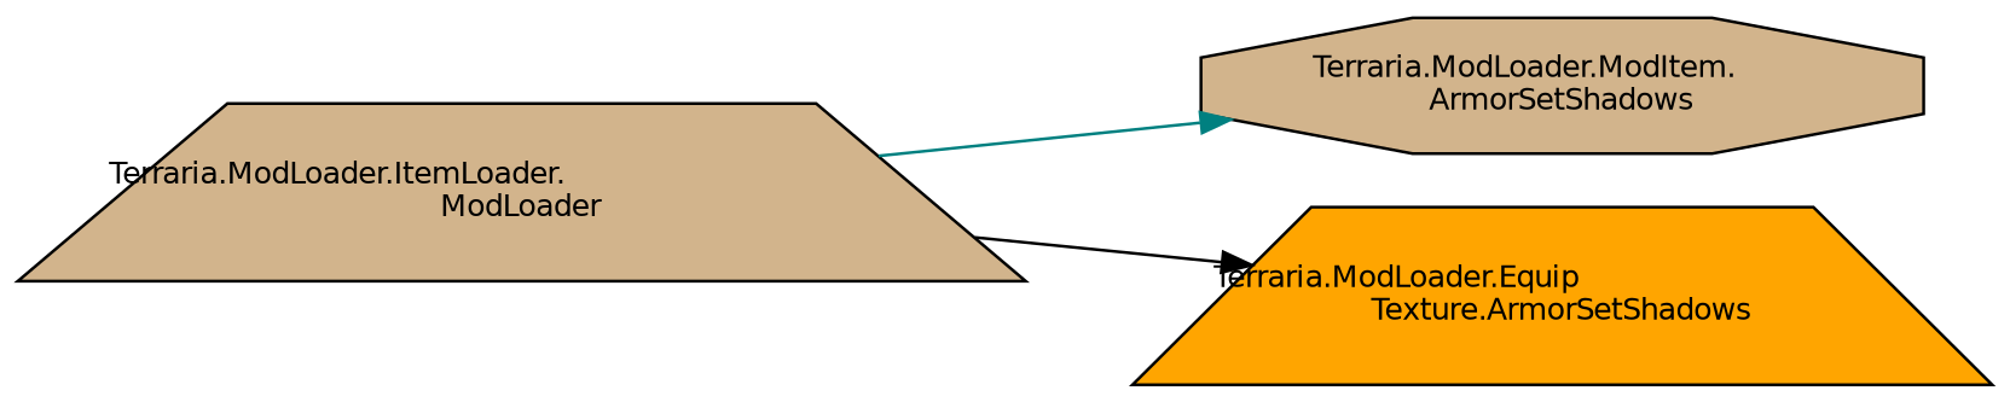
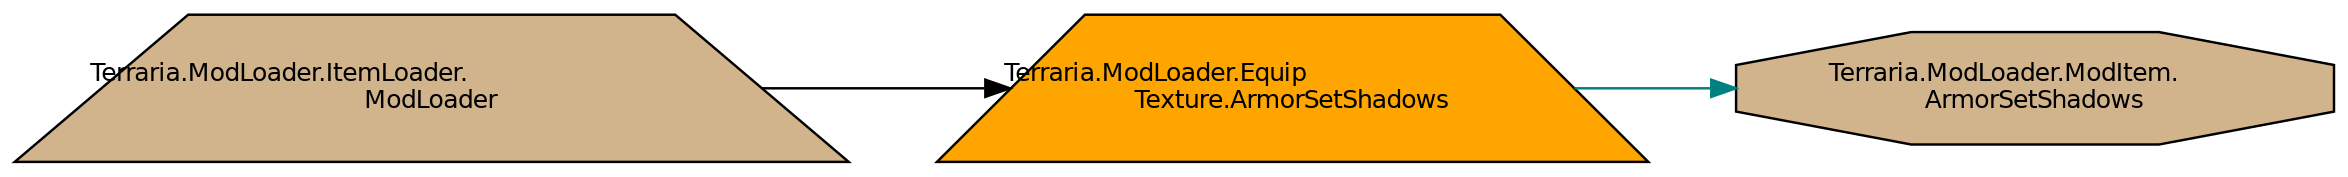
  digraph {
    rankdir=RL
    node [color=black fillcolor=tan fontname=Helvetica fontsize=10 shape=trapezium style=filled]
    edge [dir=back fontname=Helvetica fontsize=10 labelfontname=Helvetica labelfontsize=10 style=solid]
    n1 [fontcolor=black height=0.2 label="Terraria.ModLoader.ModItem.\lArmorSetShadows" shape=octagon width=0.4]
    n2 [fillcolor=orange height=0.2 label="Terraria.ModLoader.Equip\lTexture.ArmorSetShadows" width=0.4]
    n3 [height=0.2 label="Terraria.ModLoader.ItemLoader.\lModLoader" width=0.4]
-   n1 -> n3 [color=teal]
+   n1 -> n2 [color=teal]
    n2 -> n3 [color=black]
  }
